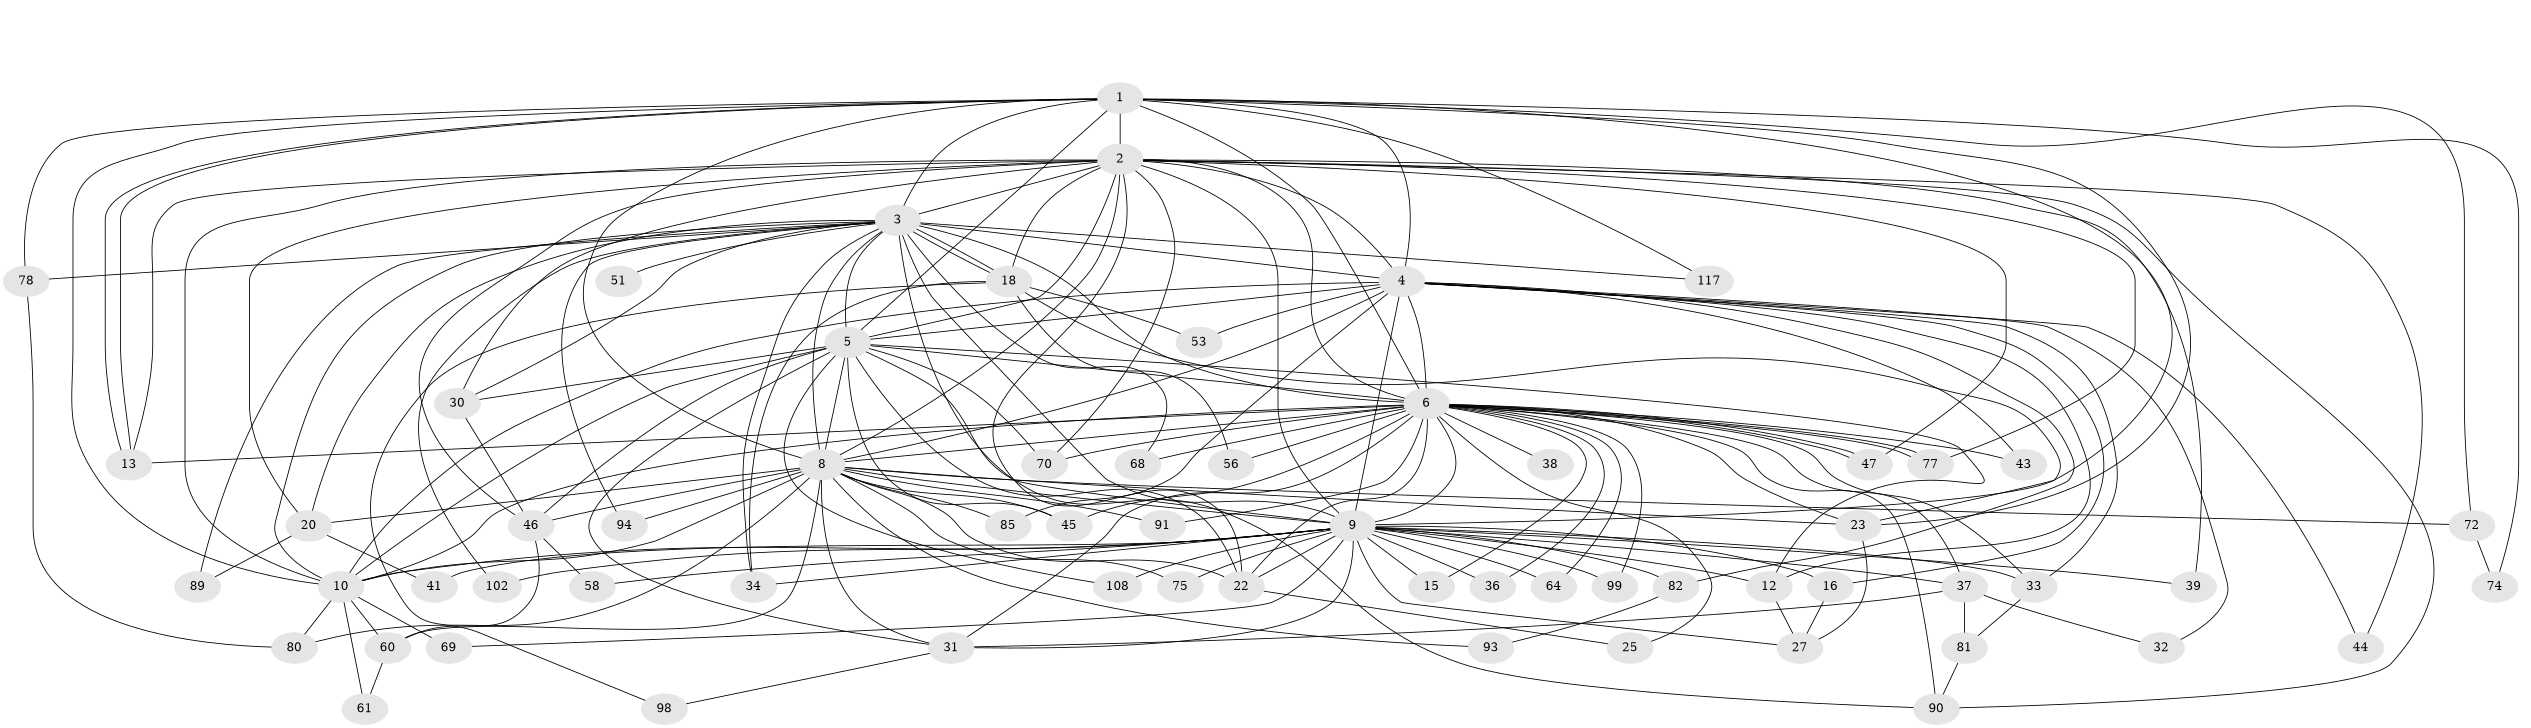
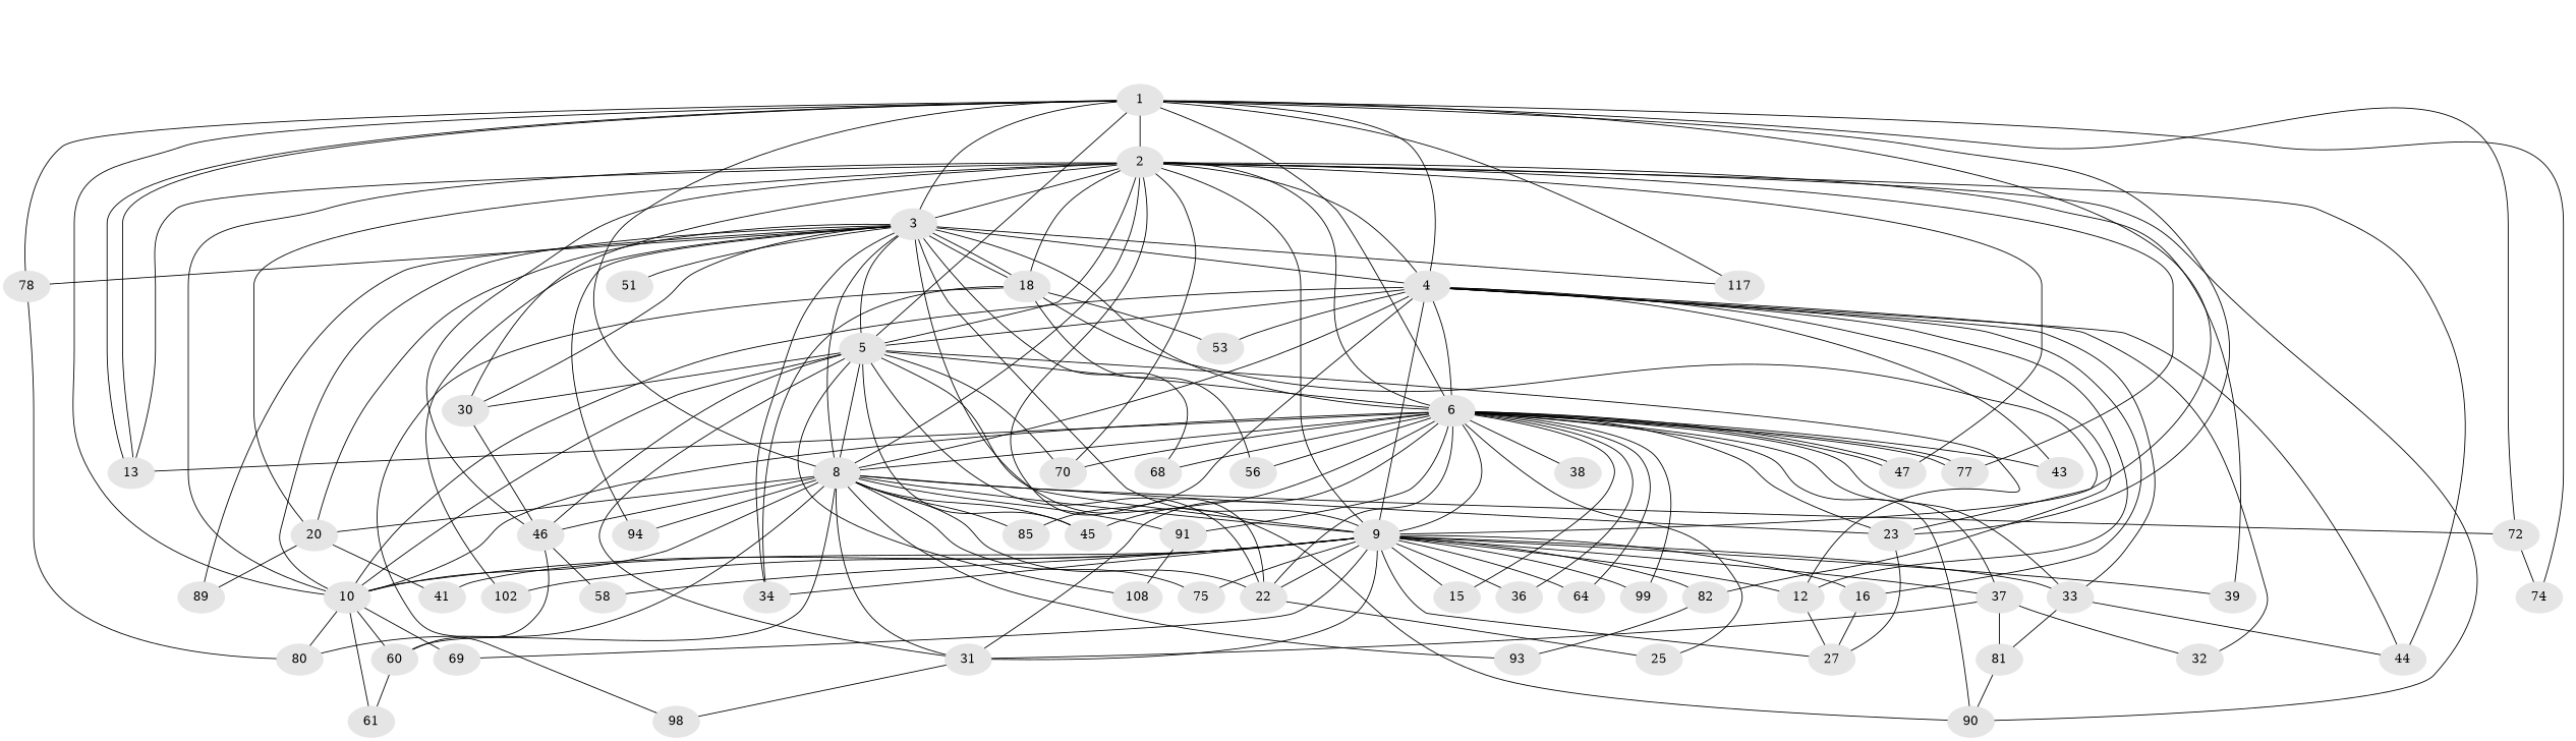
  graph {
    node [color=gray90 style=filled]
    2 [super="+110+84+49+7+42+95"]
    3 [super="+54+48+100"]
    4 [super="+21"]
    5
    6 [super="+57+71+14+55+13+24"]
    8 [super="+52+111+112+28+88"]
    9 [super="+50"]
    10 [super="+73"]
    n9 [label=13]
    18 [super="+35+26"]
    20
    22 [super="+105+86+40"]
    30 [super="+63+107"]
    39
    44 [super="+87"]
    46 [super="+59+66+56"]
    47
    70 [super="+76"]
    77 [super="+97"]
    90 [super="+104+116"]
    1
    23 [super="+115"]
    72
    74
    78
    117
    34 [super="+106"]
    51
    68
    89
    94
    102
    12
    16
    32
    33
    43
    53
    82
    85
    31 [super="+79"]
    45
    108
    15
    n45 [label=37]
    25
    36
    38
    64
    91
    n51 [label=56]
    99
    60 [super="+119"]
    75
    80
    93
    27 [super="+83"]
    41
    58
    69
    61
    98
    81
    2 -- 3 [weight=2]
    2 -- 4 [weight=3]
    2 -- 5 [weight=2]
    2 -- 6 [weight=3]
    2 -- 8 [weight=3]
    2 -- 9 [weight=3]
    2 -- 10 [weight=2]
    2 -- n9
    2 -- 18 [weight=2]
    2 -- 20
    2 -- 22
    2 -- 30 [weight=2]
    2 -- 39
    2 -- 44
    2 -- 46
    2 -- 47
    2 -- 70
    2 -- 77
    2 -- 90
    3 -- 4 [weight=3]
    3 -- 5
    3 -- 6 [weight=4]
    3 -- 8 [weight=2]
    3 -- 9 [weight=2]
    3 -- 10 [weight=2]
    3 -- 18
    3 -- 18
    3 -- 20
    3 -- 30
    3 -- 90
    3 -- 78
    3 -- 117
    3 -- 34
    3 -- 51 [weight=2]
    3 -- 68
    3 -- 89
    3 -- 94
    3 -- 102
    4 -- 5
    4 -- 6 [weight=2]
    4 -- 8
    4 -- 9
    4 -- 10
    4 -- 44
    4 -- 12
    4 -- 16
    4 -- 32
    4 -- 33
    4 -- 43
    4 -- 53
    4 -- 82
    4 -- 85
    5 -- 6 [weight=2]
    5 -- 8 [weight=2]
    5 -- 9
    5 -- 10
    5 -- 22
    5 -- 30
    5 -- 46
    5 -- 70
    5 -- 12
    5 -- 31
    5 -- 45
    5 -- 108
    6 -- 8 [weight=4]
    6 -- 9 [weight=2]
    6 -- 10
    6 -- n9
    6 -- 22
    6 -- 47
    6 -- 47
    6 -- 70
    6 -- 77
    6 -- 77
    6 -- 90
    6 -- 23 [weight=2]
    6 -- 68
    6 -- 33
    6 -- 43
    6 -- 31
    6 -- 45
    6 -- 15
    6 -- n45
    6 -- 25
    6 -- 36
    6 -- 38 [weight=2]
    6 -- 64
    6 -- 91
    6 -- n51
    6 -- 99
    8 -- 9
    8 -- 10
    8 -- 20
    8 -- 22
    8 -- 46 [weight=4]
    8 -- 23
    8 -- 72
    8 -- 94
    8 -- 85
    8 -- 31
    8 -- 45
    8 -- 91
    8 -- 60 [weight=2]
    8 -- 75
    8 -- 80
    8 -- 93
    9 -- 10
    9 -- 22
    9 -- 39
    9 -- 34
    9 -- 102
    9 -- 12
    9 -- 16
    9 -- 33
    9 -- 82
    9 -- 31
-   9 -- 108
+   91 -- 108
    9 -- 15
    9 -- n45
    9 -- 36
    9 -- 64
    9 -- 99
    9 -- 75
    9 -- 27
    9 -- 41
    9 -- 58
    9 -- 69
    10 -- 60
    10 -- 80
    10 -- 69
    10 -- 61
    18 -- 23
    18 -- 34
    18 -- 53
    18 -- n51
    18 -- 98
    20 -- 89
    20 -- 41
    22 -- 25
    30 -- 46
    46 -- 60
    46 -- 58
    1 -- 2 [weight=3]
    1 -- 3
    1 -- 4
    1 -- 5
    1 -- 6
    1 -- 8 [weight=2]
    1 -- 9
    1 -- 10
    1 -- n9
    1 -- n9
    1 -- 23
    1 -- 72
    1 -- 74
    1 -- 78
    1 -- 117
    23 -- 27
    72 -- 74
    78 -- 80
    12 -- 27
    16 -- 27
+   33 -- 44
    33 -- 81
    82 -- 93
    31 -- 98
    n45 -- 32
    n45 -- 31
    n45 -- 81
    60 -- 61
    81 -- 90
  }
